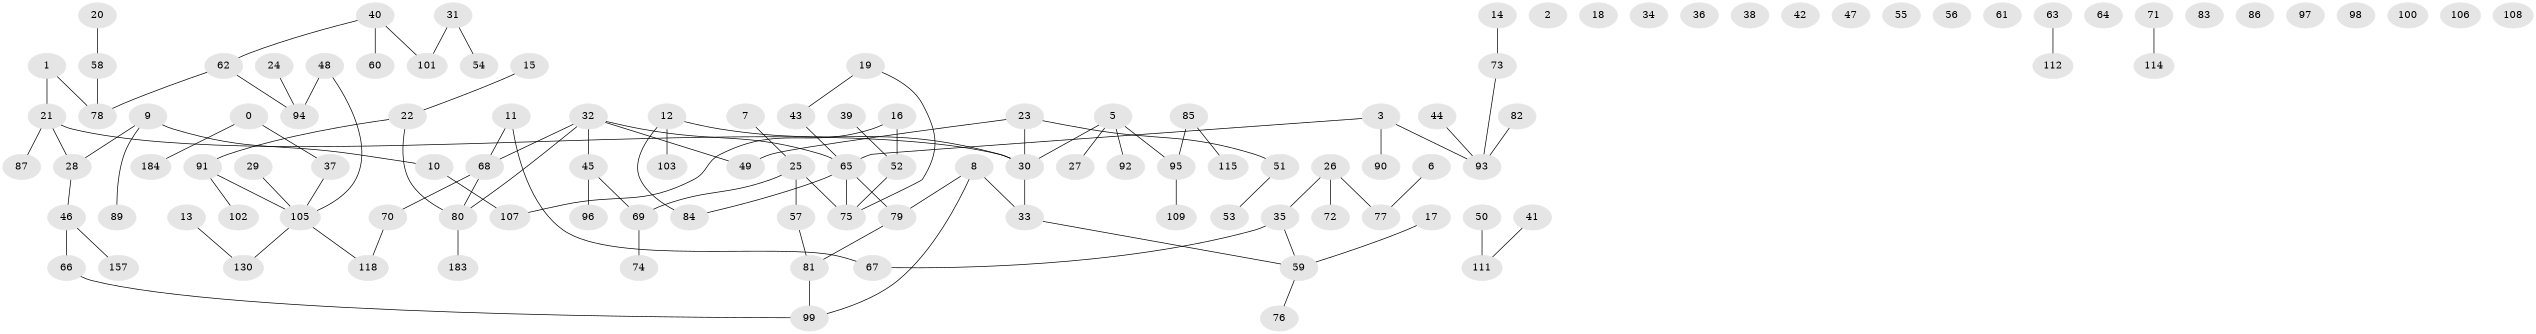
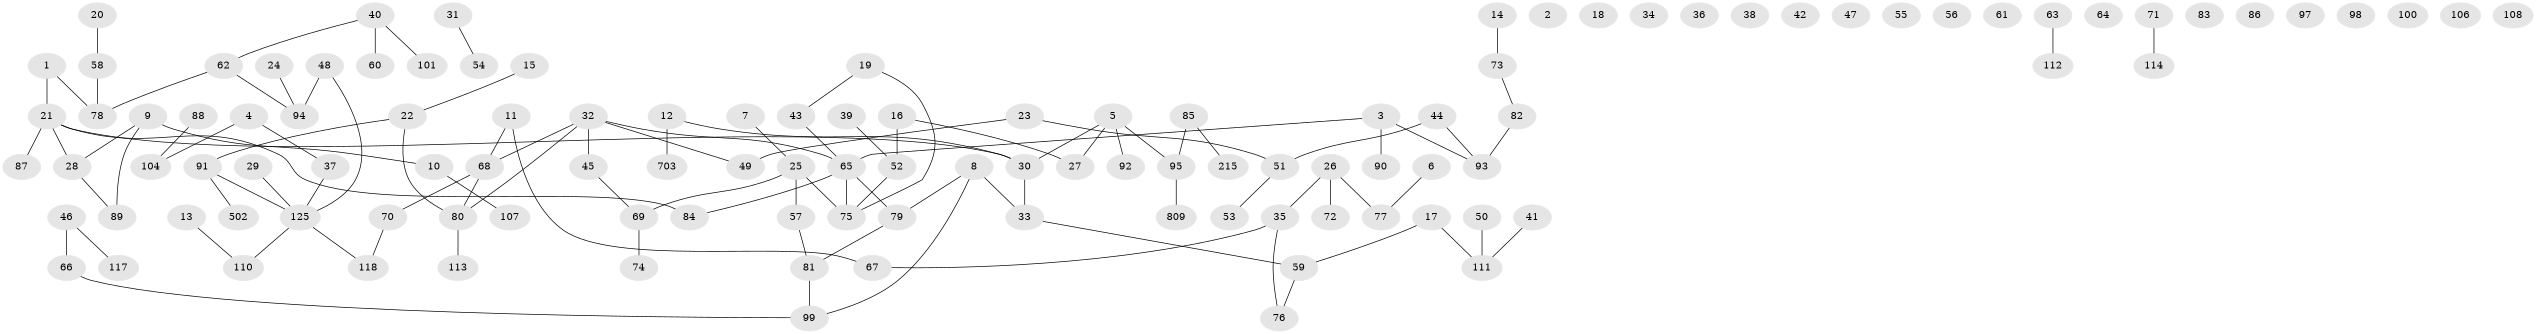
  graph {
    node [color=gray90 style=filled]
    1
    21
    78
    30
    28
    87
    2
    3
    65
    90
    93
    84
    79
    75
-   4 [label=0]
+   4
    37
-   104 [label=184]
-   105
+   104
+   105 [label=125]
    5
    27
    92
    95
    33
    6
    77
    7
    25
    57
    69
    8
    99
    59
    9
    10
    89
    107
    46
    11
    67
    68
    80
    70
    12
-   103
+   103 [label=703]
    13
-   110 [label=130]
+   110
    81
    14
    73
    15
    22
    91
    16
    52
    17
    111
    76
    18
    19
    43
    20
    58
-   113 [label=183]
-   102
+   113
+   102 [label=502]
    23
    49
    51
    53
    n69 [label=118]
    24
    94
    74
    26
    35
    72
    66
-   117 [label=157]
+   117
    29
    31
    54
    101
    32
    45
-   96
    34
    36
    38
    39
    40
    60
    62
    41
    42
    44
    47
    48
    50
    55
    56
    61
    63
    112
    64
    71
    114
    82
    83
    85
-   115
-   109
+   115 [label=215]
+   109 [label=809]
    86
+   88
    97
    98
    100
    106
    108
    1 -- 21
    1 -- 78
    21 -- 30
    21 -- 28
    21 -- 87
    30 -- 33
-   28 -- 46
+   28 -- 89
    3 -- 65
    3 -- 90
    3 -- 93
    65 -- 84
    65 -- 79
    65 -- 75
    79 -- 81
    4 -- 37
    4 -- 104
    37 -- 105
    105 -- 110
    105 -- n69
    5 -- 30
    5 -- 27
    5 -- 92
    5 -- 95
    95 -- 109
    33 -- 59
    6 -- 77
    7 -- 25
    25 -- 75
    25 -- 57
    25 -- 69
    57 -- 81
    69 -- 74
    8 -- 79
    8 -- 33
    8 -- 99
    59 -- 76
    9 -- 28
    9 -- 10
    9 -- 89
    10 -- 107
    46 -- 66
    46 -- 117
    11 -- 67
    11 -- 68
    68 -- 80
    68 -- 70
    80 -- 113
    70 -- n69
    12 -- 30
-   12 -- 84
+   21 -- 84
    12 -- 103
    13 -- 110
    81 -- 99
    14 -- 73
-   73 -- 93
+   73 -- 82
    15 -- 22
    22 -- 80
    22 -- 91
    91 -- 105
    91 -- 102
-   16 -- 107
+   16 -- 27
    16 -- 52
    52 -- 75
    17 -- 59
+   17 -- 111
    19 -- 75
    19 -- 43
    43 -- 65
    20 -- 58
    58 -- 78
-   23 -- 30
    23 -- 49
    23 -- 51
    51 -- 53
    24 -- 94
    26 -- 77
    26 -- 35
    26 -- 72
    35 -- 67
-   35 -- 59
+   35 -- 76
    66 -- 99
    29 -- 105
    31 -- 54
-   31 -- 101
    32 -- 65
    32 -- 68
    32 -- 80
    32 -- 49
    32 -- 45
    45 -- 69
-   45 -- 96
    39 -- 52
    40 -- 101
    40 -- 60
    40 -- 62
    62 -- 78
    62 -- 94
    41 -- 111
    44 -- 93
+   44 -- 51
    48 -- 105
    48 -- 94
    50 -- 111
    63 -- 112
    71 -- 114
    82 -- 93
    85 -- 95
    85 -- 115
+   88 -- 104
  }
